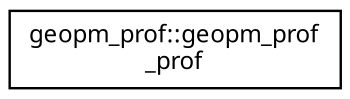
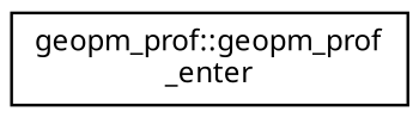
  digraph {
    rankdir=LR
    fontname="Noto Sans"
-   n1 [color=black fillcolor=white fontname="Noto Sans" fontsize=10 height=0.2 label="geopm_prof::geopm_prof\l_prof" shape=record style=filled width=0.4]
+   n1 [color=black fillcolor=white fontname="Noto Sans" fontsize=10 height=0.2 label="geopm_prof::geopm_prof\l_enter" shape=record style=filled width=0.4]
  }
